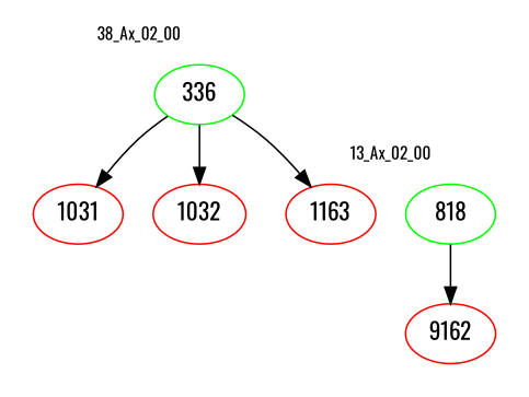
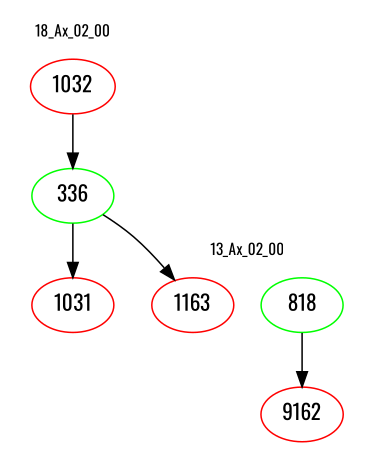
  digraph {
    fontname=Oswald
    node [color=red fontname=Oswald]
    edge [color=black fontname=Oswald]
    n1 [color=green label=336]
    n2 [label=1031]
    n3 [label=1032]
    n4 [color=green label=818]
    n5 [label=9162]
    n6 [label=1163]
    subgraph cluster_1 {
      color=white
      fontsize=10
-     label="38_Ax_02_00"
+     label="18_Ax_02_00"
      n1
      n2
      n3
    }
    subgraph cluster_2 {
      color=white
      fontsize=10
      label="13_Ax_02_00"
      n4
      n5
      n6
    }
    n1 -> n2
-   n1 -> n3
+   n3 -> n1
    n1 -> n6
    n4 -> n5
  }
